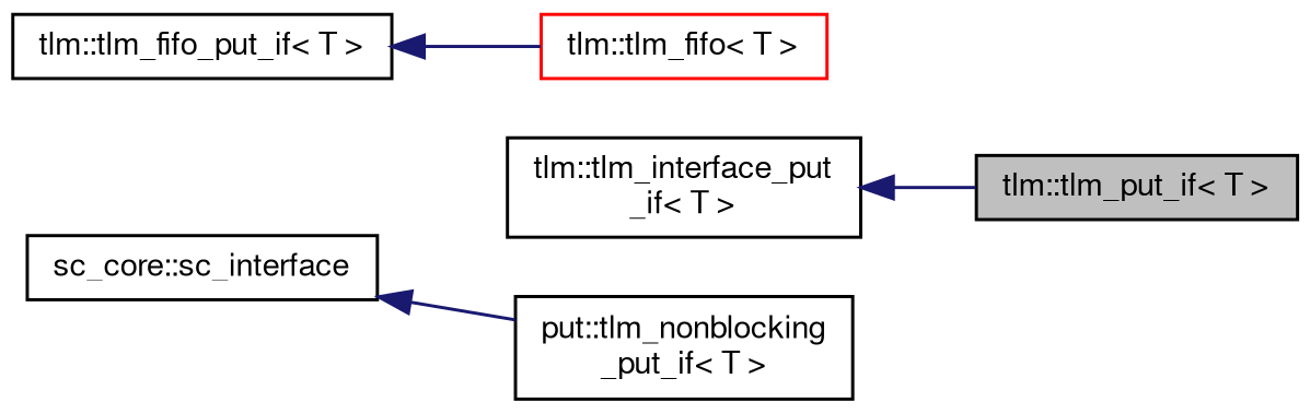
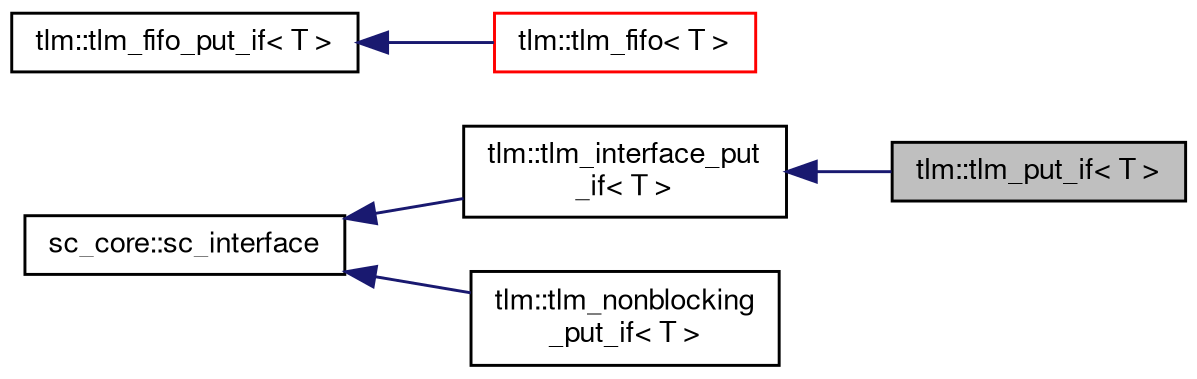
  digraph {
    rankdir=LR
    node [color=black fillcolor=white fontname=FreeSans fontsize=10 shape=record style=filled]
    edge [color=midnightblue dir=back fontname=FreeSans fontsize=10 labelfontname=FreeSans labelfontsize=10 style=solid]
    n1 [fillcolor=grey75 fontcolor=black height=0.2 label="tlm::tlm_put_if\< T \>" width=0.4]
    n2 [height=0.2 label="tlm::tlm_fifo_put_if\< T \>" width=0.4]
    n3 [color=red height=0.2 label="tlm::tlm_fifo\< T \>" width=0.4]
    n4 [height=0.2 label="tlm::tlm_interface_put\l_if\< T \>" width=0.4]
    n5 [height=0.2 label="sc_core::sc_interface" width=0.4]
-   n6 [height=0.2 label="put::tlm_nonblocking\l_put_if\< T \>" width=0.4]
+   n6 [height=0.2 label="tlm::tlm_nonblocking\l_put_if\< T \>" width=0.4]
    n2 -> n3
    n4 -> n1
+   n5 -> n4
    n5 -> n6
  }
